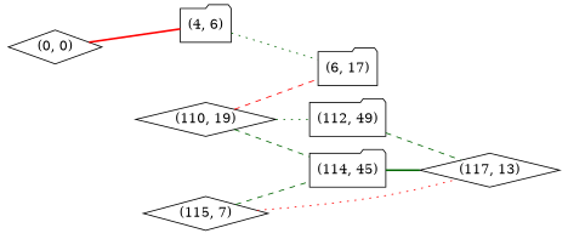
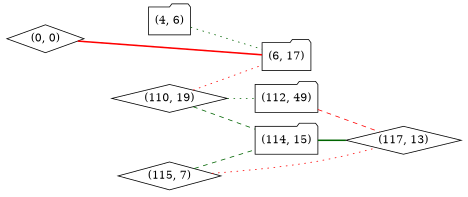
  graph {
    rankdir=LR
    node [shape=diamond]
    edge [color=darkgreen style=dotted weight=3]
    "(0, 0)"
    n2 [label="(4, 6)" shape=folder]
    "(6, 17)" [shape=folder]
    "(110, 19)"
-   "(114, 15)" [shape=folder label="(114, 45)"]
+   "(114, 15)" [shape=folder]
    n6 [label="(112, 49)" shape=folder]
    "(117, 13)"
    "(115, 7)"
-   "(0, 0)" -- n2 [color=red style=bold weight=4]
+   "(0, 0)" -- "(6, 17)" [color=red style=bold weight=4]
    n2 -- "(6, 17)"
-   "(110, 19)" -- "(6, 17)" [color=red style=dashed weight=1]
+   "(110, 19)" -- "(6, 17)" [color=red weight=1]
    "(110, 19)" -- "(114, 15)" [style=dashed]
    "(110, 19)" -- n6
    "(114, 15)" -- "(117, 13)" [style=bold]
-   n6 -- "(117, 13)" [style=dashed weight=1]
+   n6 -- "(117, 13)" [color=red style=dashed weight=1]
    "(115, 7)" -- "(114, 15)" [style=dashed weight=1]
    "(115, 7)" -- "(117, 13)" [color=red]
  }
